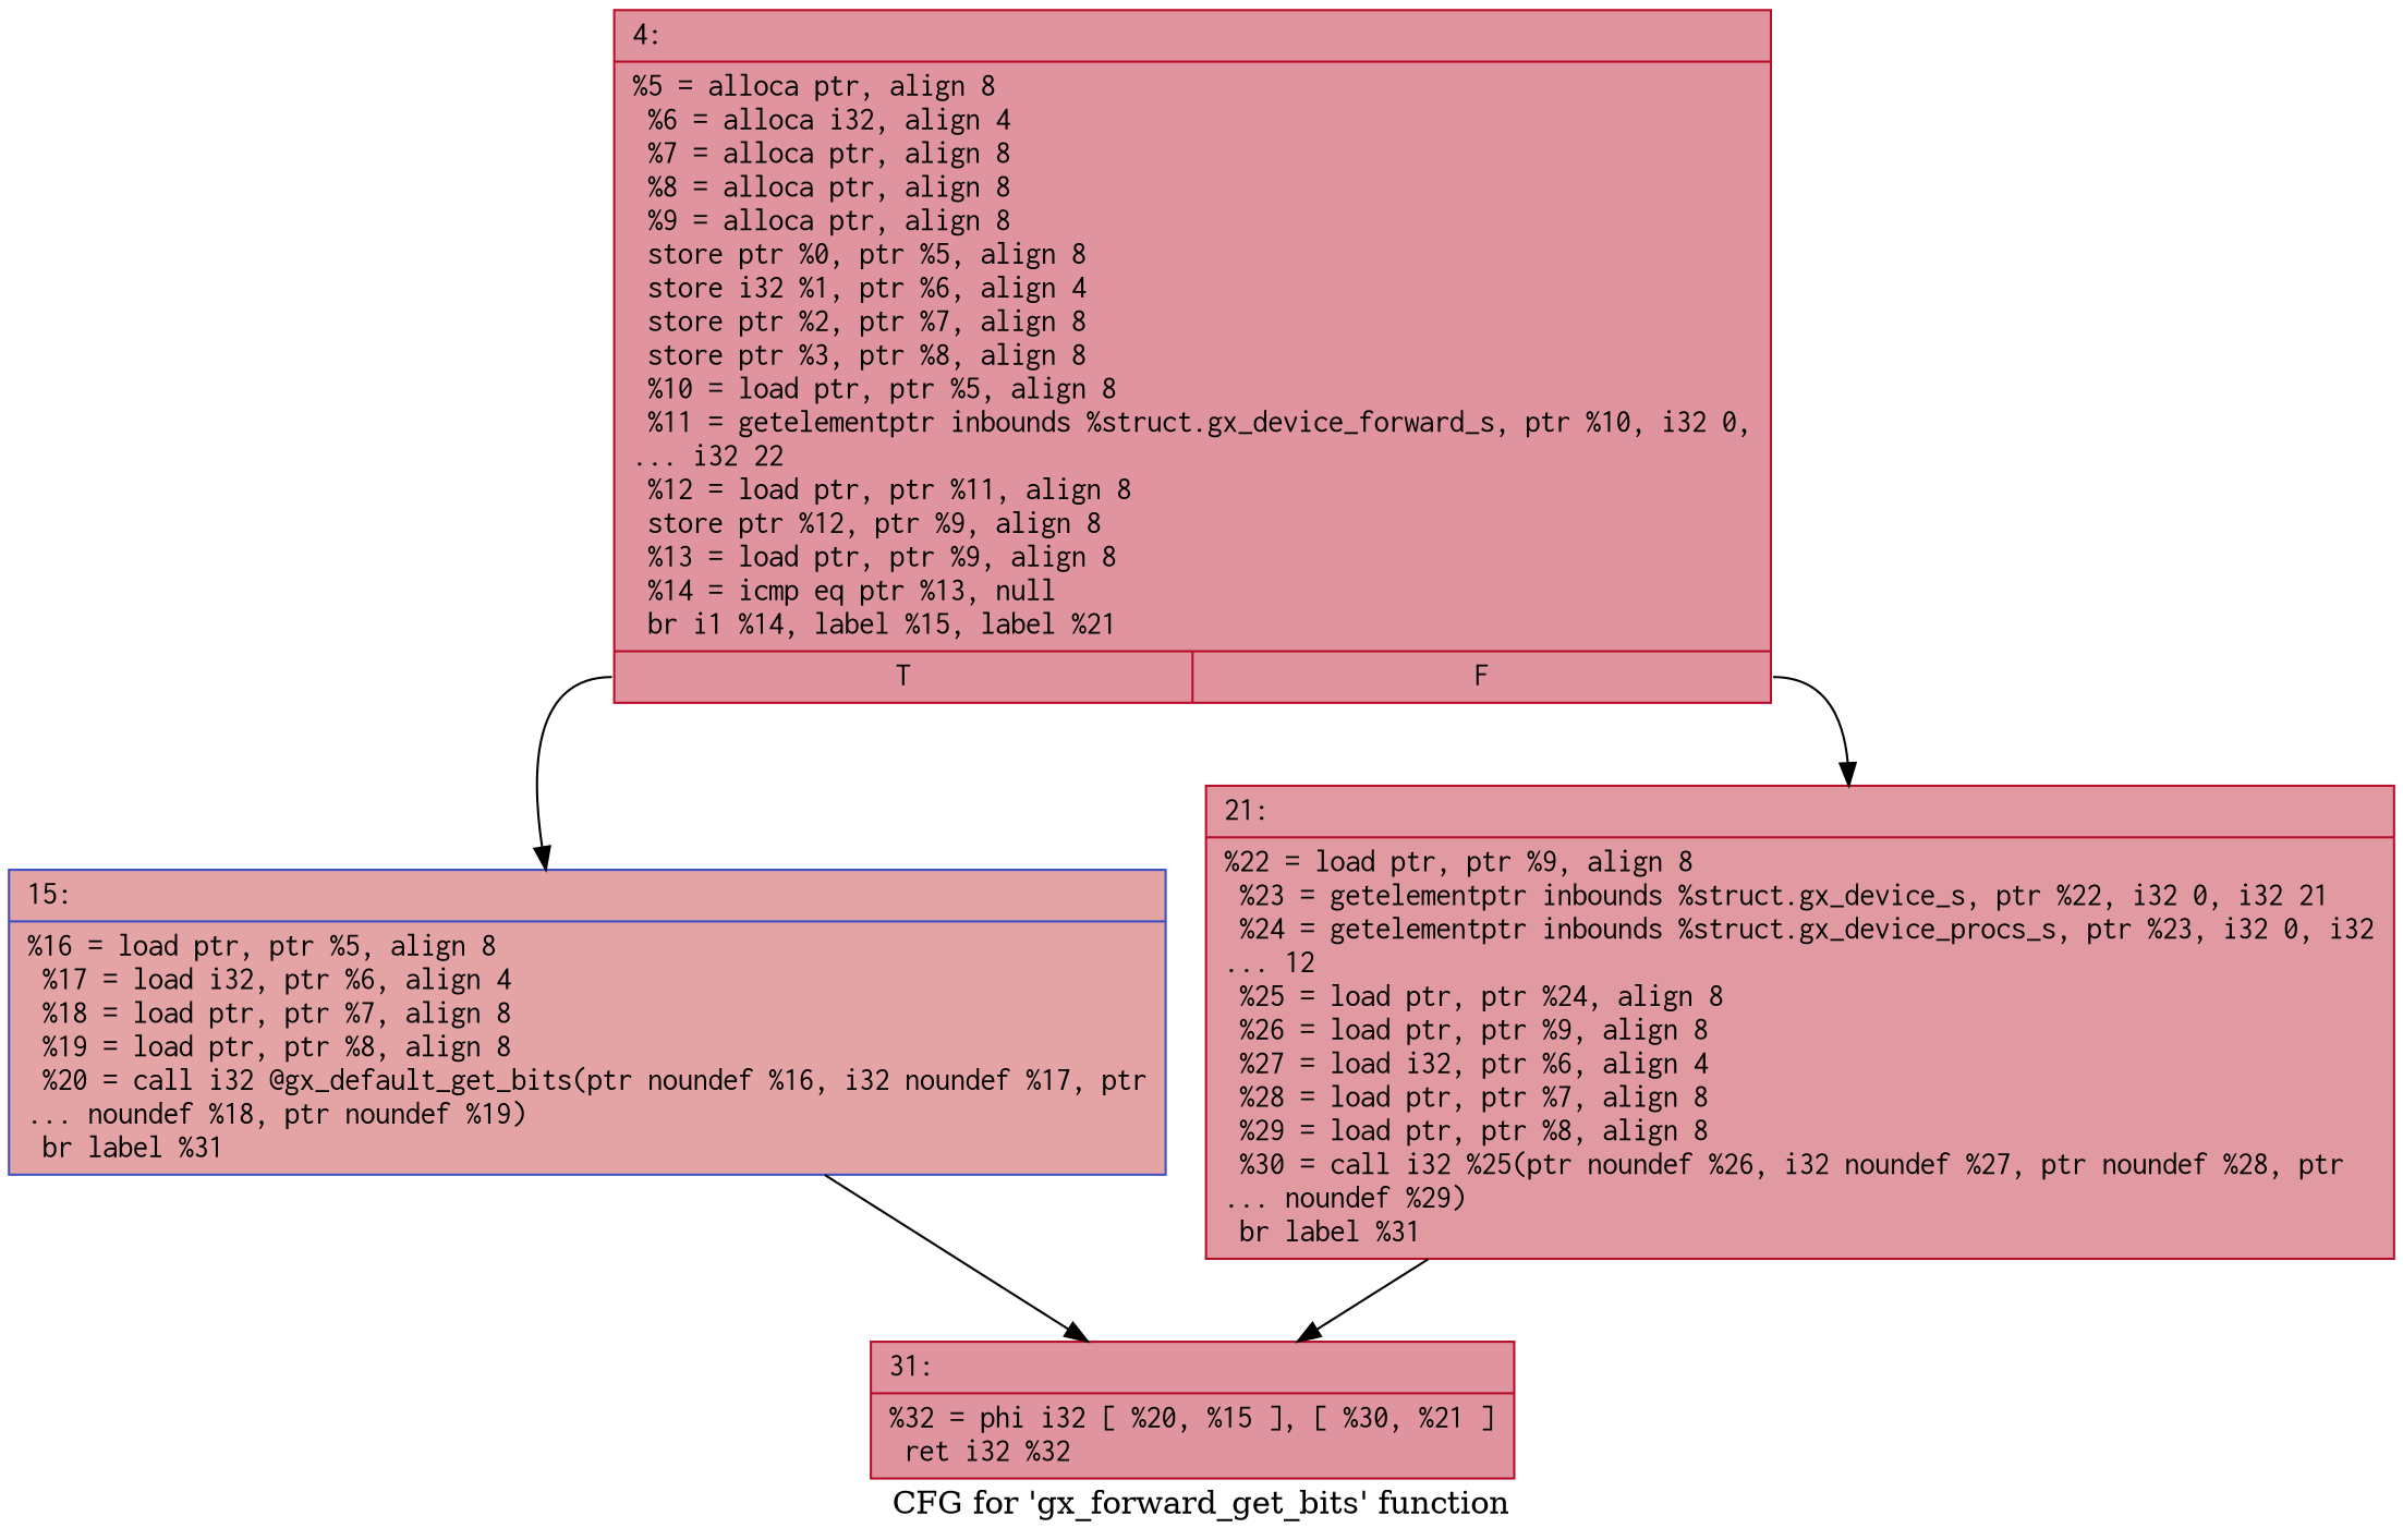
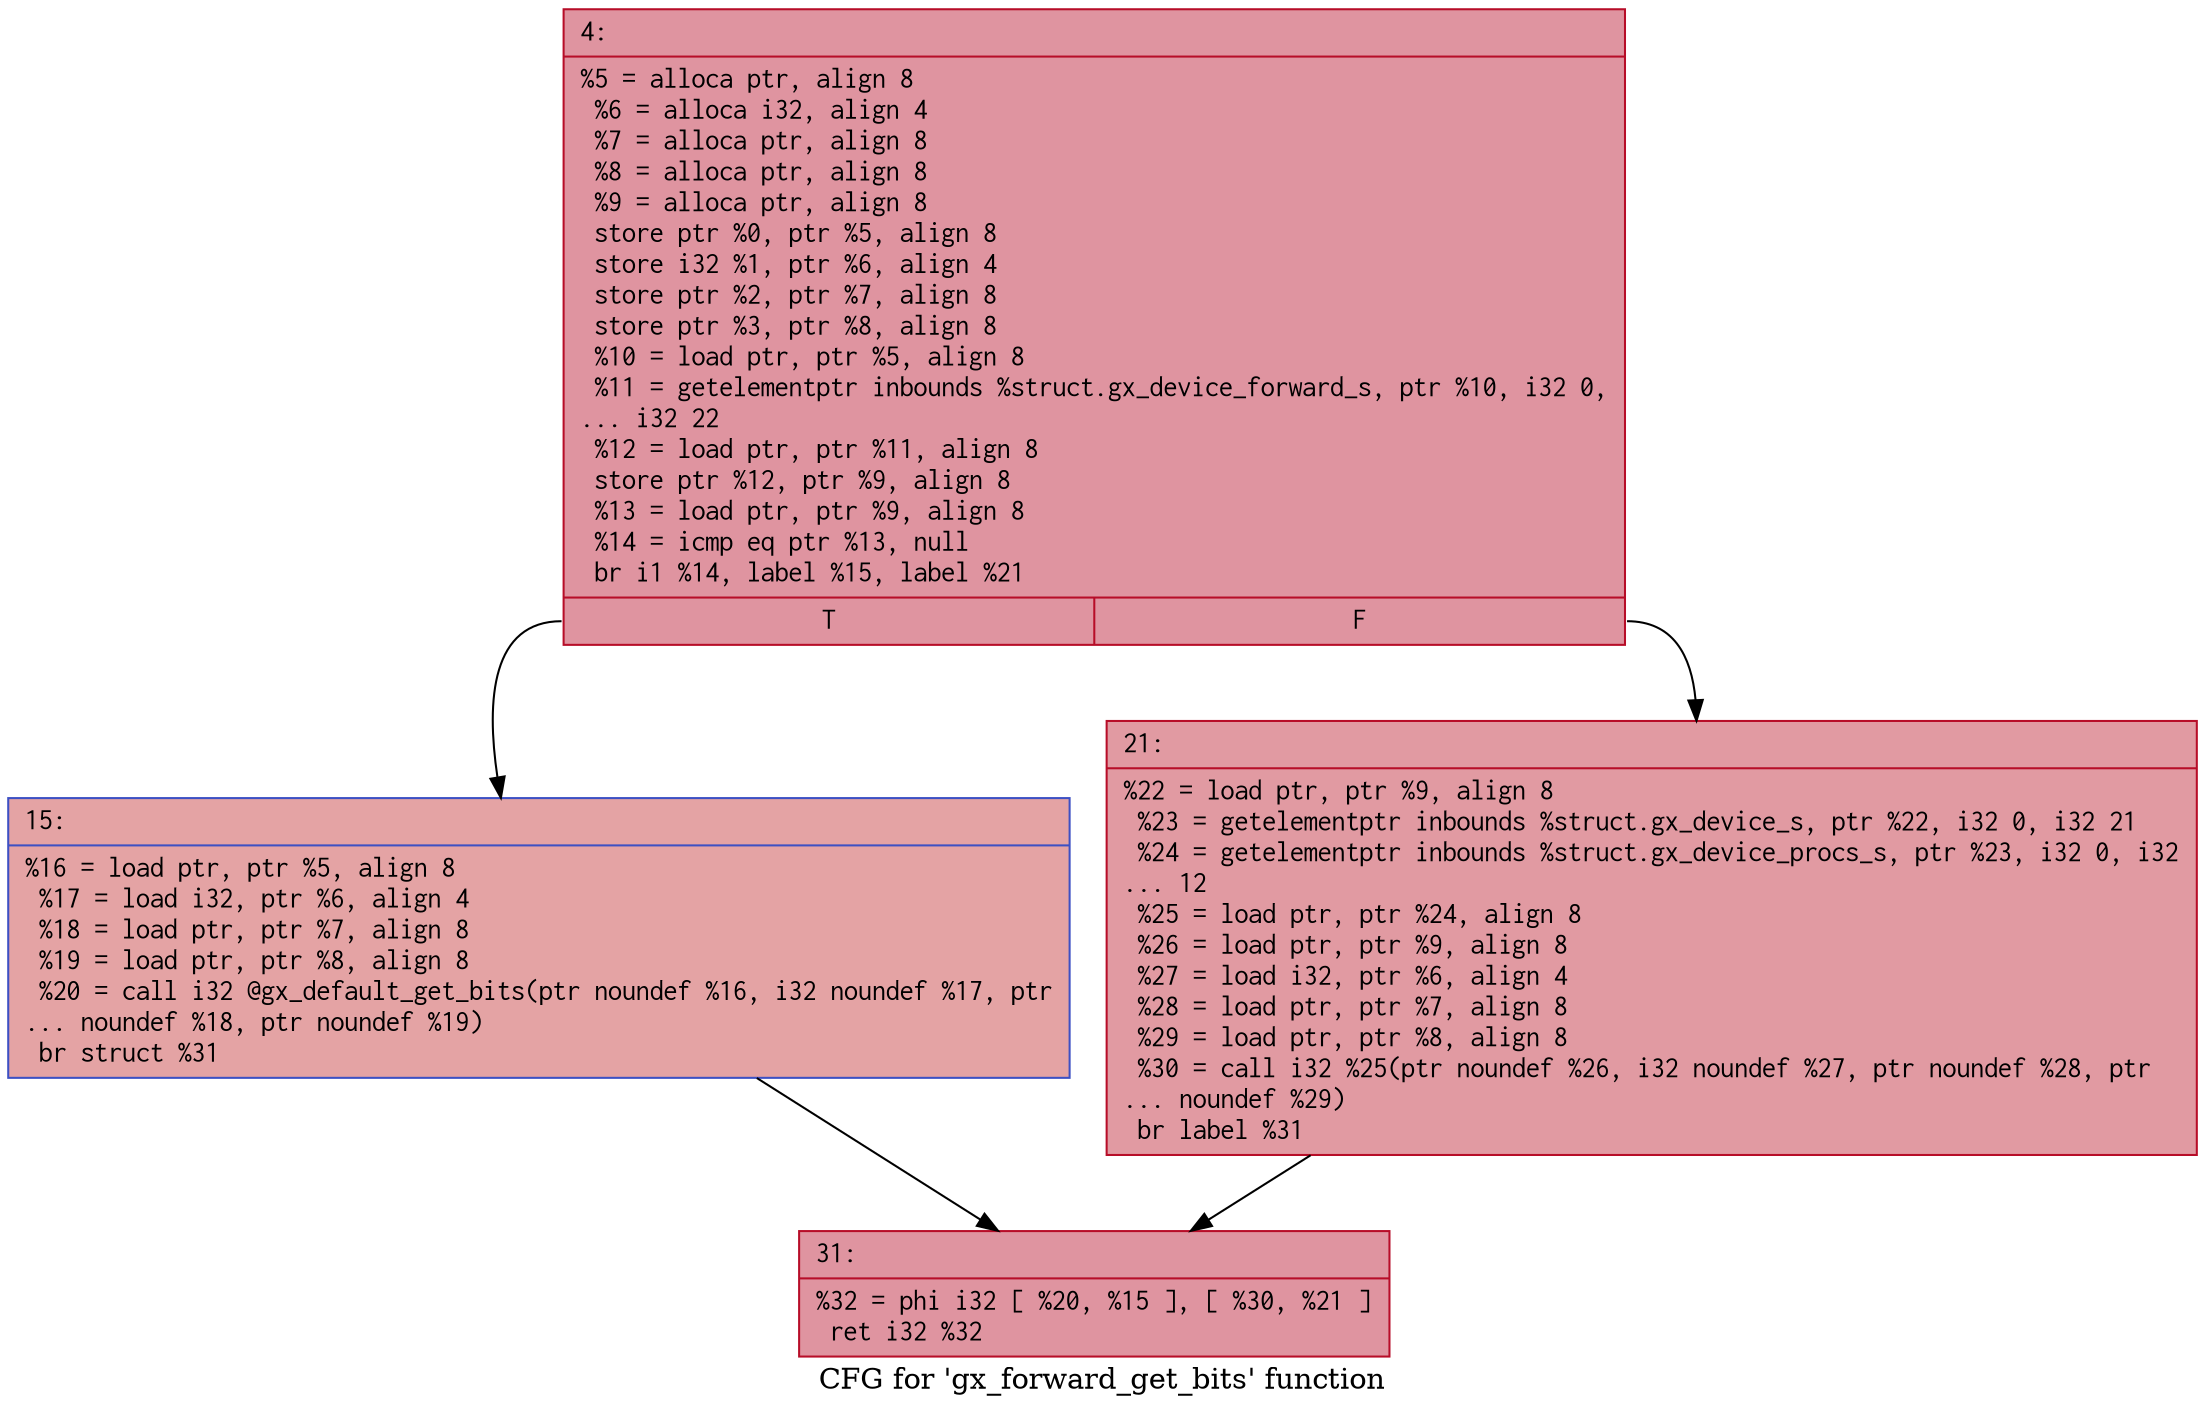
  digraph {
    label="CFG for 'gx_forward_get_bits' function"
    node [color="#b70d28ff" fillcolor="#b70d2870" fontname=Courier shape=record style=filled]
    n1 [label="{4:\l|  %5 = alloca ptr, align 8\l  %6 = alloca i32, align 4\l  %7 = alloca ptr, align 8\l  %8 = alloca ptr, align 8\l  %9 = alloca ptr, align 8\l  store ptr %0, ptr %5, align 8\l  store i32 %1, ptr %6, align 4\l  store ptr %2, ptr %7, align 8\l  store ptr %3, ptr %8, align 8\l  %10 = load ptr, ptr %5, align 8\l  %11 = getelementptr inbounds %struct.gx_device_forward_s, ptr %10, i32 0,\l... i32 22\l  %12 = load ptr, ptr %11, align 8\l  store ptr %12, ptr %9, align 8\l  %13 = load ptr, ptr %9, align 8\l  %14 = icmp eq ptr %13, null\l  br i1 %14, label %15, label %21\l|{<s0>T|<s1>F}}"]
-   n2 [color="#3d50c3ff" fillcolor="#c32e3170" label="{15:\l|  %16 = load ptr, ptr %5, align 8\l  %17 = load i32, ptr %6, align 4\l  %18 = load ptr, ptr %7, align 8\l  %19 = load ptr, ptr %8, align 8\l  %20 = call i32 @gx_default_get_bits(ptr noundef %16, i32 noundef %17, ptr\l... noundef %18, ptr noundef %19)\l  br label %31\l}"]
+   n2 [color="#3d50c3ff" fillcolor="#c32e3170" label="{15:\l|  %16 = load ptr, ptr %5, align 8\l  %17 = load i32, ptr %6, align 4\l  %18 = load ptr, ptr %7, align 8\l  %19 = load ptr, ptr %8, align 8\l  %20 = call i32 @gx_default_get_bits(ptr noundef %16, i32 noundef %17, ptr\l... noundef %18, ptr noundef %19)\l  br struct %31\l}"]
    n3 [fillcolor="#bb1b2c70" label="{21:\l|  %22 = load ptr, ptr %9, align 8\l  %23 = getelementptr inbounds %struct.gx_device_s, ptr %22, i32 0, i32 21\l  %24 = getelementptr inbounds %struct.gx_device_procs_s, ptr %23, i32 0, i32\l... 12\l  %25 = load ptr, ptr %24, align 8\l  %26 = load ptr, ptr %9, align 8\l  %27 = load i32, ptr %6, align 4\l  %28 = load ptr, ptr %7, align 8\l  %29 = load ptr, ptr %8, align 8\l  %30 = call i32 %25(ptr noundef %26, i32 noundef %27, ptr noundef %28, ptr\l... noundef %29)\l  br label %31\l}"]
    n4 [label="{31:\l|  %32 = phi i32 [ %20, %15 ], [ %30, %21 ]\l  ret i32 %32\l}"]
    n1 -> n2 [tailport=s0]
    n1 -> n3 [tailport=s1]
    n2 -> n4
    n3 -> n4
  }
